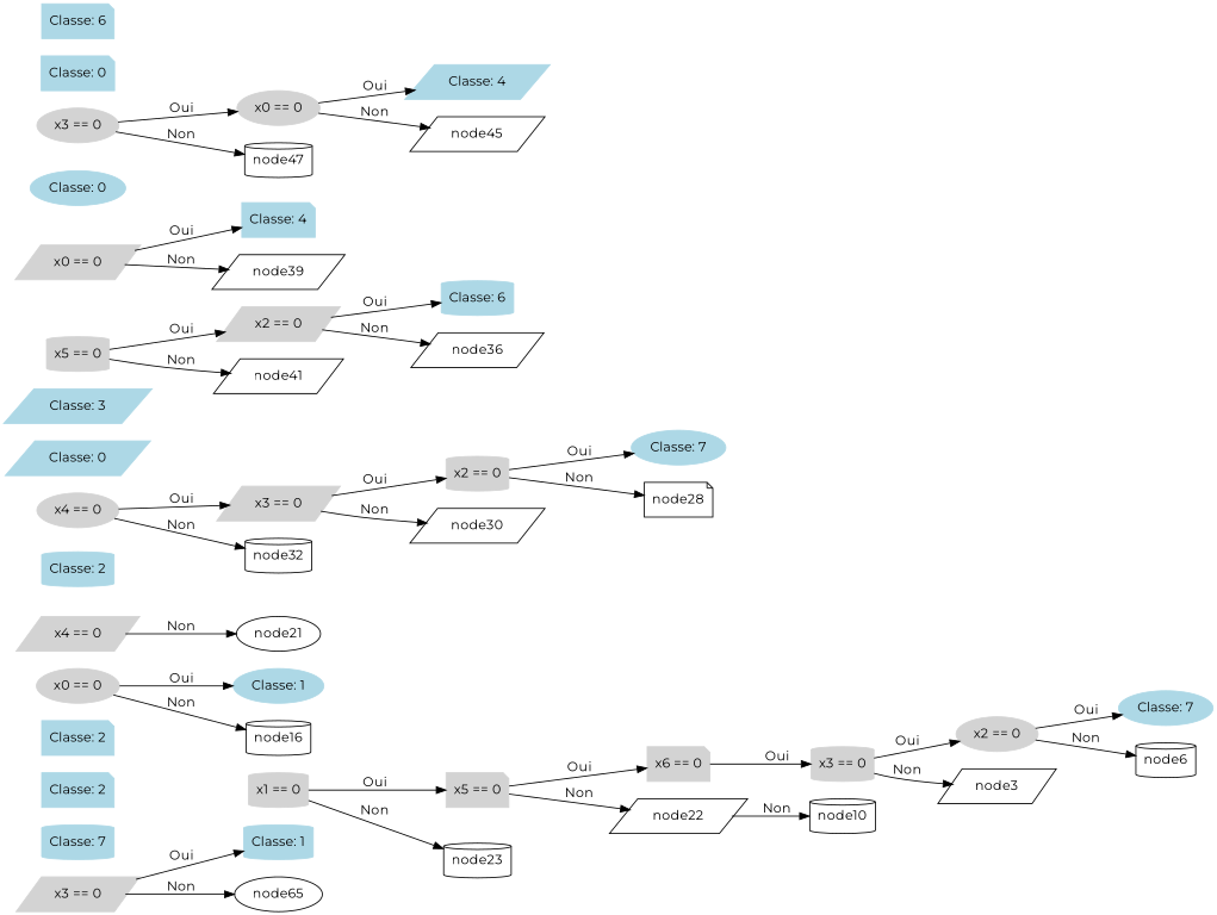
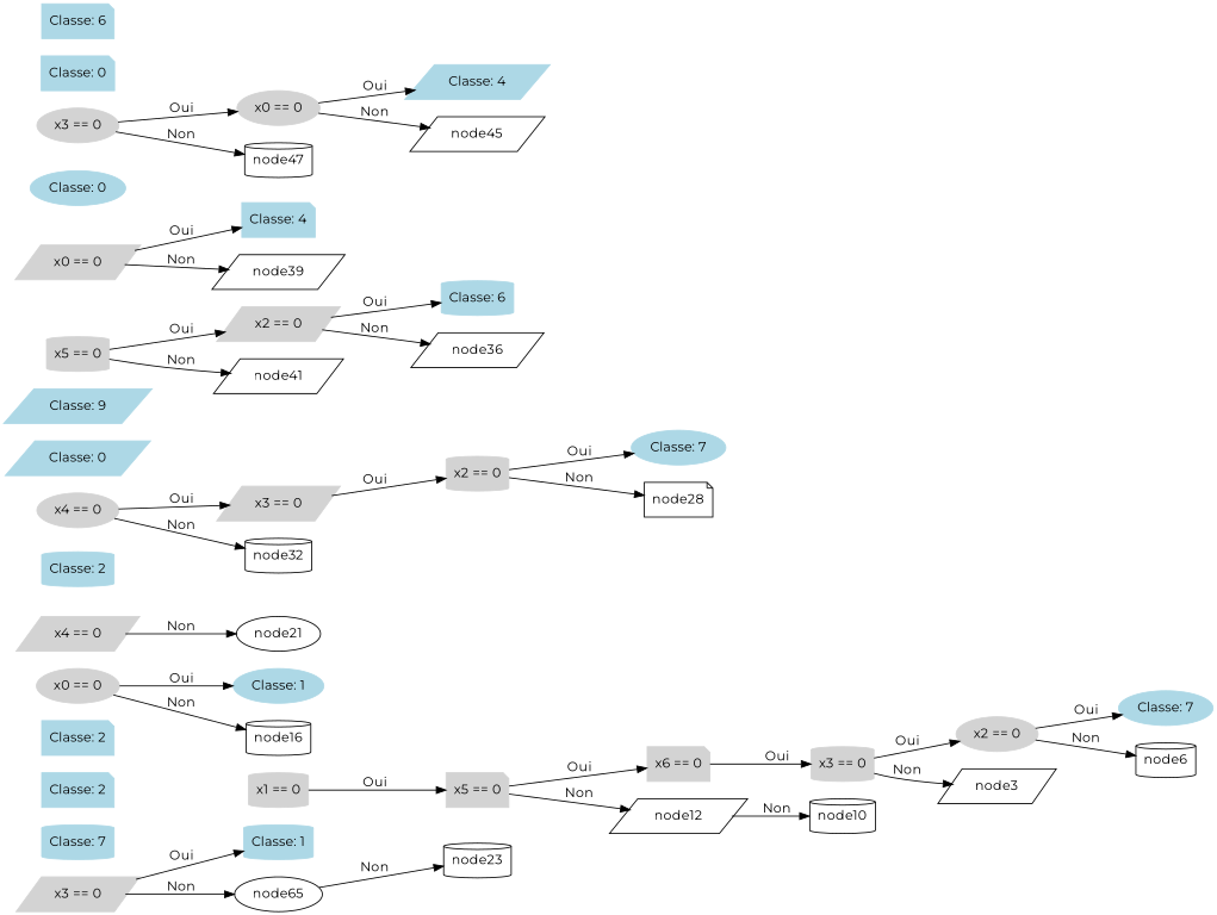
  digraph {
    fontname=Montserrat
    rankdir=LR
    node [fontname=Montserrat shape=parallelogram style=filled]
    edge [fontname=Montserrat]
    n1 [color=lightgray label="x1 == 0" shape=cylinder]
    n2 [color=lightgray label="x5 == 0" shape=note]
    node23 [shape=cylinder style=""]
    n4 [color=lightgray label="x6 == 0" shape=note]
-   node12 [label=node22 style=""]
+   node12 [style=""]
    n6 [color=lightgray label="x3 == 0" shape=cylinder]
    node10 [shape=cylinder style=""]
    n8 [color=lightgray label="x2 == 0" shape=ellipse]
    n9 [label=node3 style=""]
    n10 [color=lightblue label="Classe: 7" shape=ellipse]
    node6 [shape=cylinder style=""]
    n12 [color=lightblue label="Classe: 7" shape=cylinder]
    n13 [color=lightblue label="Classe: 2" shape=note]
    n14 [color=lightblue label="Classe: 2" shape=note]
    n15 [color=lightgray label="x3 == 0"]
    n16 [color=lightblue label="Classe: 1" shape=cylinder]
    n17 [label=node65 shape=ellipse style=""]
    n18 [color=lightgray label="x0 == 0" shape=ellipse]
    n19 [color=lightblue label="Classe: 1" shape=ellipse]
    n20 [label=node16 shape=cylinder style=""]
    n21 [color=lightgray label="x4 == 0"]
    node21 [shape=ellipse style=""]
    n23 [color=lightblue label="Classe: 2" shape=cylinder]
    n24 [color=lightgray label="x4 == 0" shape=ellipse]
    n25 [color=lightgray label="x3 == 0"]
    node32 [shape=cylinder style=""]
    n27 [color=lightgray label="x2 == 0" shape=cylinder]
-   node30 [style=""]
    n29 [color=lightblue label="Classe: 7" shape=ellipse]
    node28 [shape=note style=""]
    n31 [color=lightblue label="Classe: 0"]
-   n32 [color=lightblue label="Classe: 3"]
+   n32 [color=lightblue label="Classe: 9"]
    n33 [color=lightgray label="x5 == 0" shape=cylinder]
    n34 [color=lightgray label="x2 == 0"]
    node41 [style=""]
    n36 [color=lightblue label="Classe: 6" shape=cylinder]
    node36 [style=""]
    n38 [color=lightgray label="x0 == 0"]
    n39 [color=lightblue label="Classe: 4" shape=note]
    node39 [style=""]
    n41 [color=lightblue label="Classe: 0" shape=ellipse]
    n42 [color=lightgray label="x3 == 0" shape=ellipse]
    n43 [color=lightgray label="x0 == 0" shape=ellipse]
    node47 [shape=cylinder style=""]
    n45 [color=lightblue label="Classe: 4"]
    node45 [style=""]
    n47 [color=lightblue label="Classe: 0" shape=note]
    n48 [color=lightblue label="Classe: 6" shape=note]
    n1 -> n2 [label=Oui]
-   n1 -> node23 [label=Non]
+   n17 -> node23 [label=Non]
    n2 -> n4 [label=Oui]
    n2 -> node12 [label=Non]
    n4 -> n6 [label=Oui]
    node12 -> node10 [label=Non]
    n6 -> n8 [label=Oui]
    n6 -> n9 [label=Non]
    n8 -> n10 [label=Oui]
    n8 -> node6 [label=Non]
    n15 -> n16 [label=Oui]
    n15 -> n17 [label=Non]
    n18 -> n19 [label=Oui]
    n18 -> n20 [label=Non]
    n21 -> node21 [label=Non]
    n24 -> n25 [label=Oui]
    n24 -> node32 [label=Non]
    n25 -> n27 [label=Oui]
-   n25 -> node30 [label=Non]
    n27 -> n29 [label=Oui]
    n27 -> node28 [label=Non]
    n33 -> n34 [label=Oui]
    n33 -> node41 [label=Non]
    n34 -> n36 [label=Oui]
    n34 -> node36 [label=Non]
    n38 -> n39 [label=Oui]
    n38 -> node39 [label=Non]
    n42 -> n43 [label=Oui]
    n42 -> node47 [label=Non]
    n43 -> n45 [label=Oui]
    n43 -> node45 [label=Non]
  }
